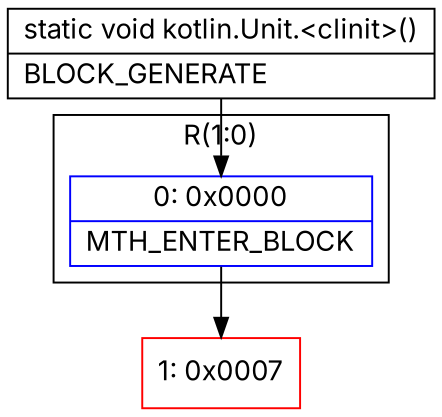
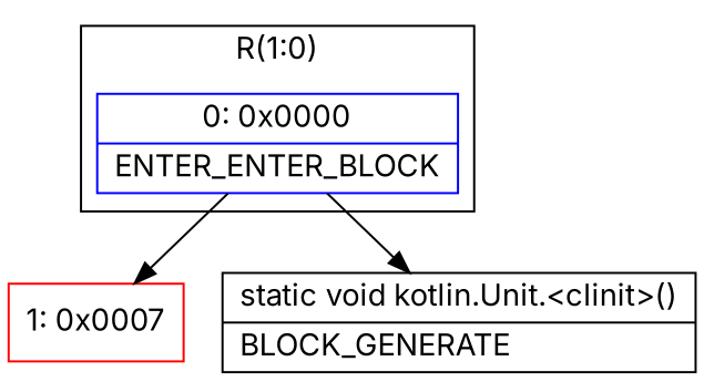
  digraph {
    fontname=Inter
    node [fontname=Inter shape=record]
    edge [fontname=Inter]
-   n1 [color=blue label="{0\:\ 0x0000|MTH_ENTER_BLOCK\l}"]
+   n1 [color=blue label="{0\:\ 0x0000|ENTER_ENTER_BLOCK\l}"]
    n2 [color=red label="{1\:\ 0x0007}"]
    n3 [label="{static void kotlin.Unit.\<clinit\>()  | BLOCK_GENERATE\l}"]
    subgraph cluster_1 {
      label="R(1:0)"
      n1
    }
    n1 -> n2
-   n3 -> n1
+   n1 -> n3
  }
